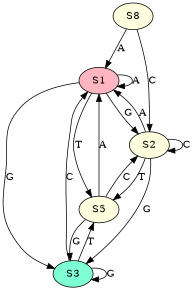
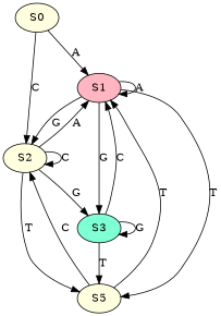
  strict digraph {
    node [fillcolor=lightyellow style=filled]
    S1 [fillcolor=lightpink]
-   S0 [label=S8]
+   S0
    S2
    S3 [fillcolor=aquamarine]
    n5 [label=S5]
    S1 -> S1 [label=A]
    S1 -> S2 [label=G]
    S1 -> S3 [label=G]
    S1 -> n5 [label=T]
    S0 -> S1 [label=A]
    S0 -> S2 [label=C]
    S2 -> S1 [label=A]
    S2 -> S2 [label=C]
    S2 -> S3 [label=G]
    S2 -> n5 [label=T]
    S3 -> S1 [label=C]
    S3 -> S3 [label=G]
    S3 -> n5 [label=T]
-   n5 -> S1 [label=A]
+   n5 -> S1 [label=T]
    n5 -> S2 [label=C]
-   n5 -> S3 [label=G]
  }
